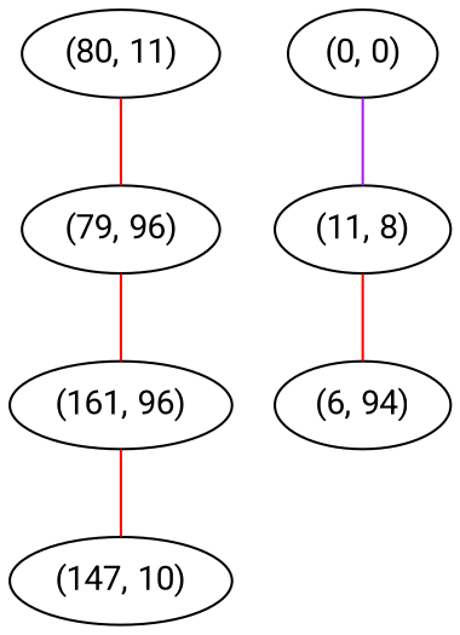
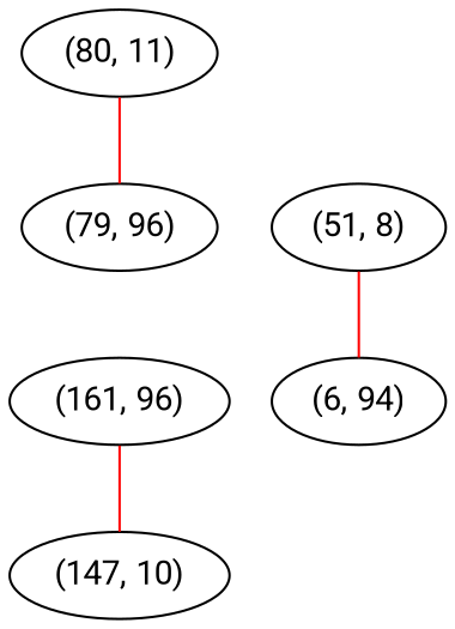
  graph {
    fontname=Roboto
    node [fontname=Roboto]
    edge [color=red fontname=Roboto weight=1]
    "(80, 11)"
    "(79, 96)"
    "(161, 96)"
-   "(0, 0)"
-   "(11, 8)"
+   "(11, 8)" [label="(51, 8)"]
    "(6, 94)"
    "(147, 10)"
    "(80, 11)" -- "(79, 96)"
-   "(79, 96)" -- "(161, 96)"
    "(161, 96)" -- "(147, 10)"
-   "(0, 0)" -- "(11, 8)" [color=purple weight=4]
    "(11, 8)" -- "(6, 94)"
  }
